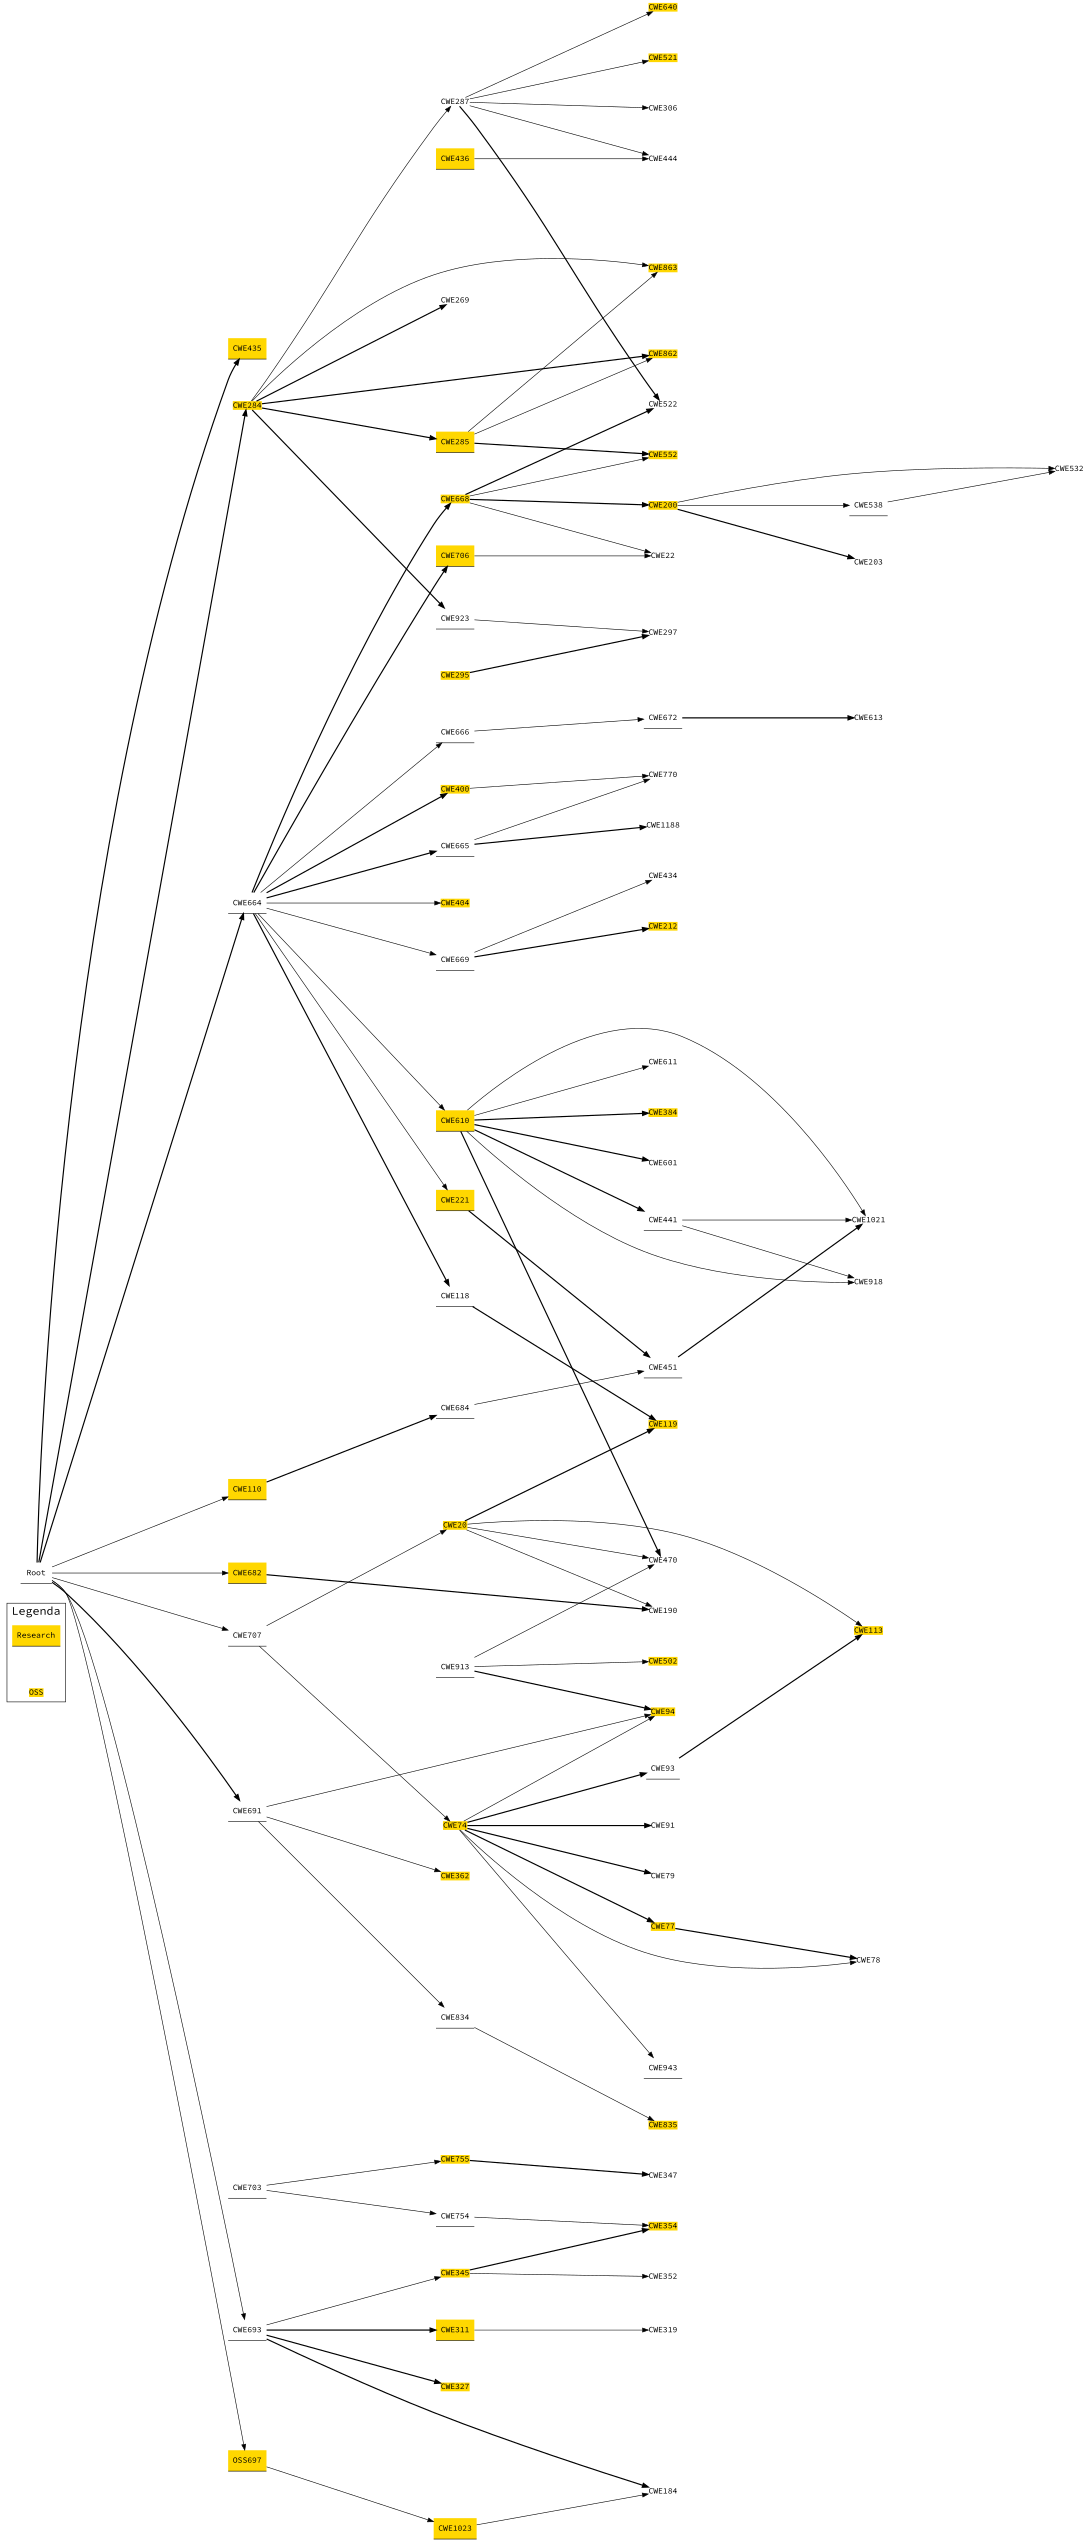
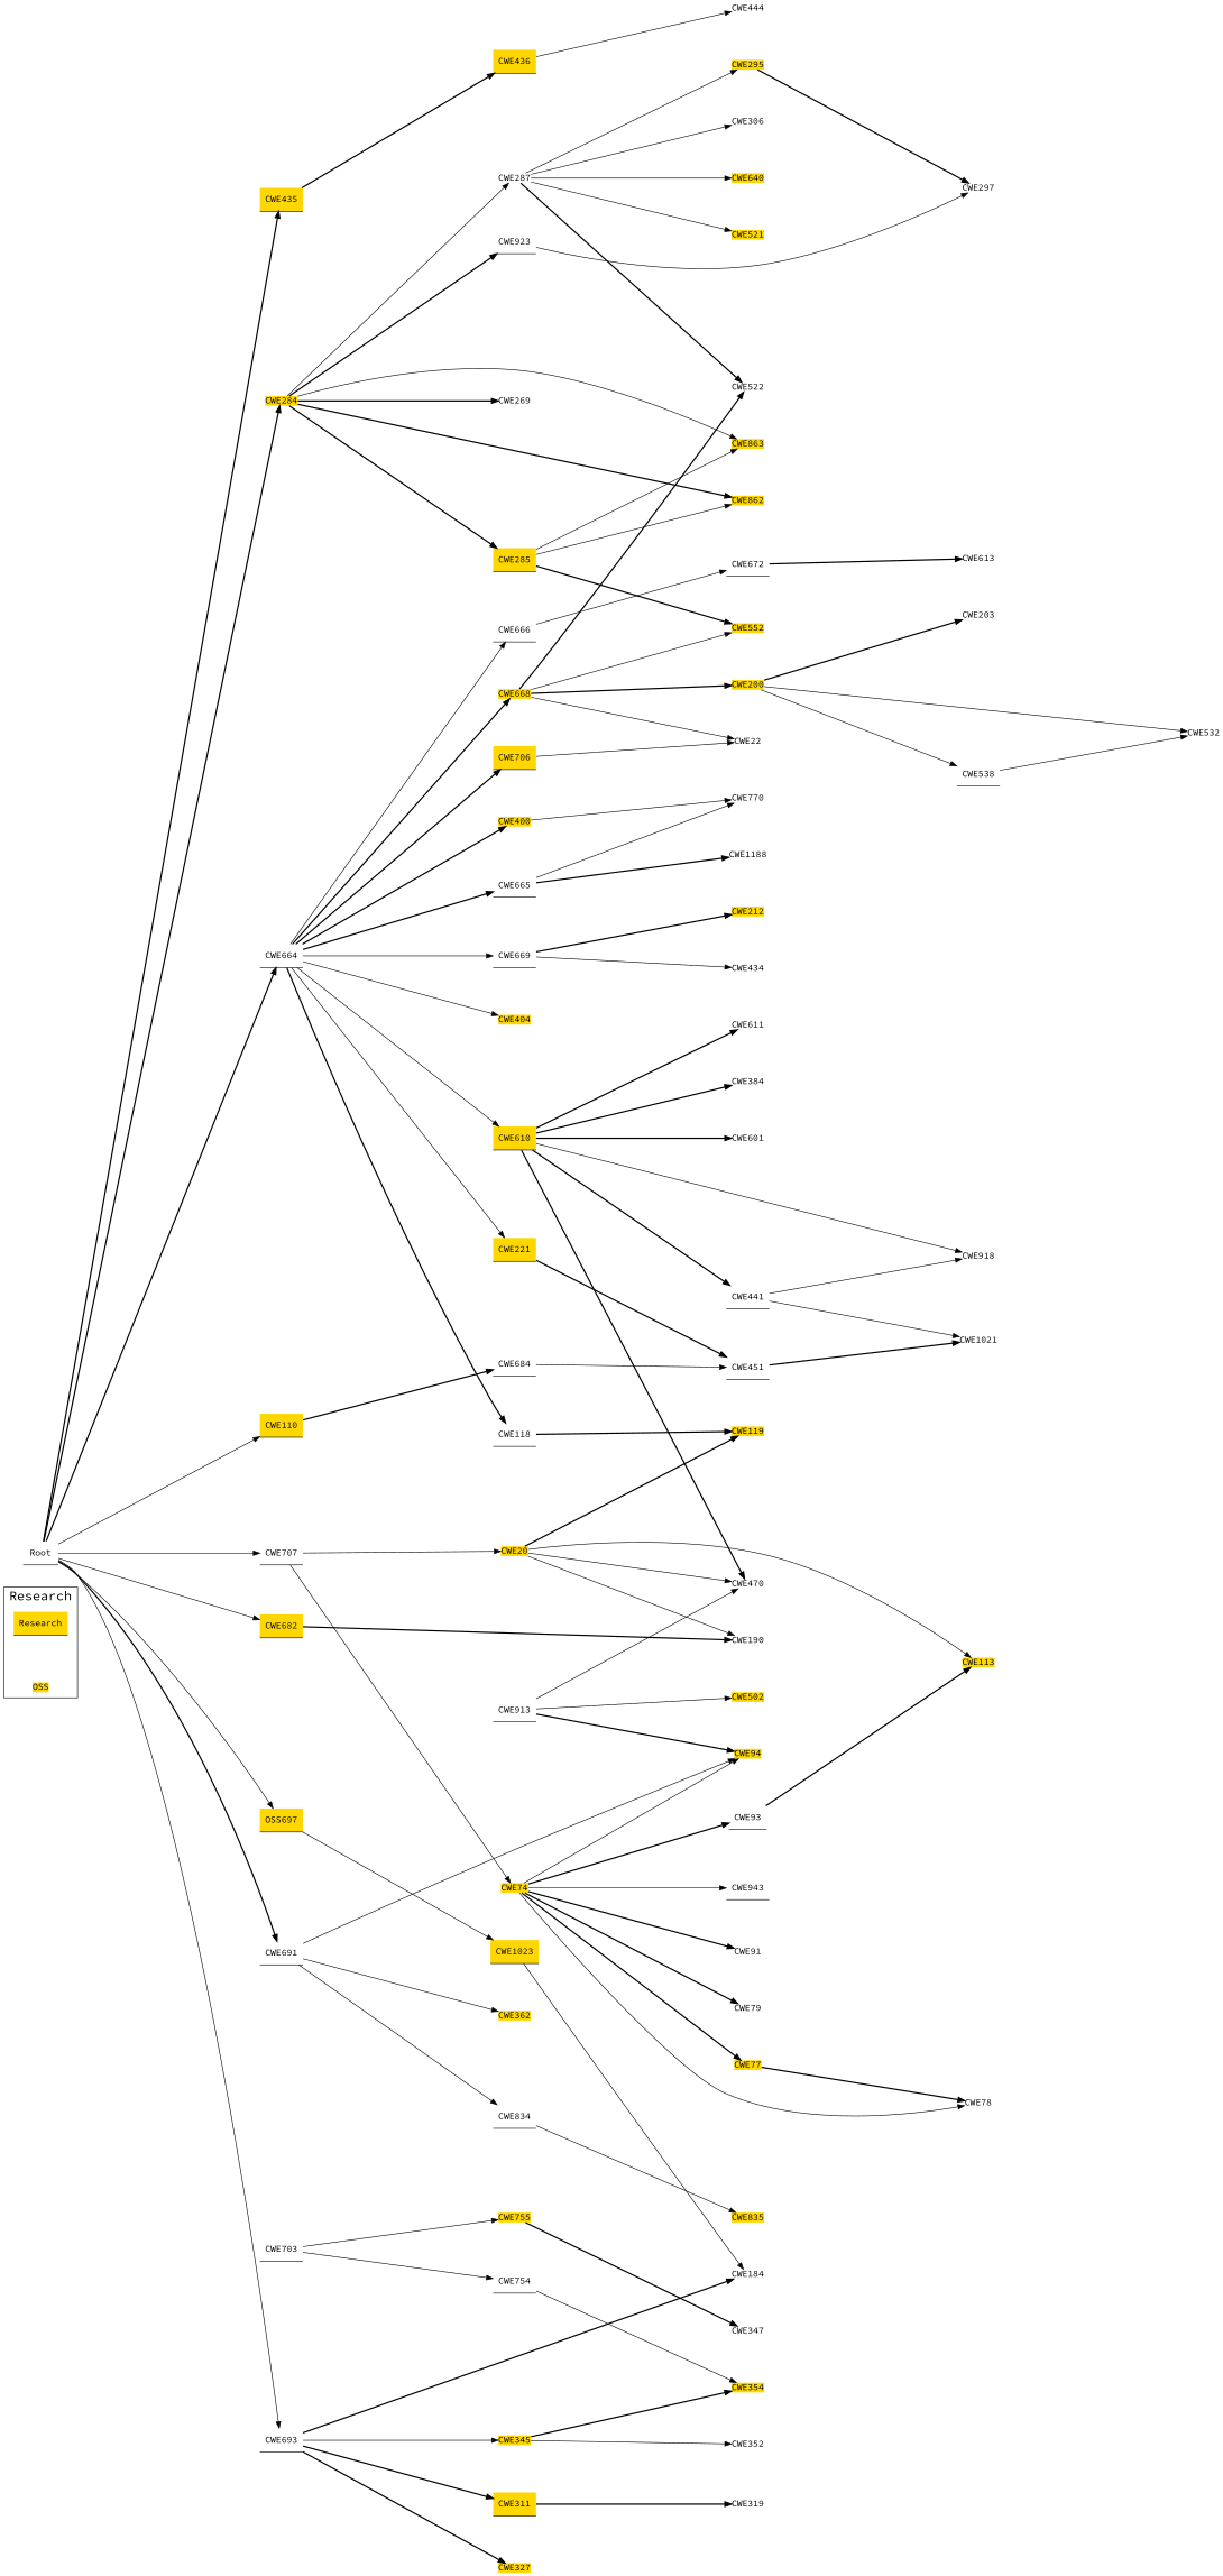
  digraph {
    fontname="Source Code Pro"
    nodesep=1
    rankdir=LR
    ranksep=4
    splines=true
    node [color=black fillcolor=white fontname="Source Code Pro" shape=plain style=filled]
    edge [fontname="Source Code Pro" style=solid]
    n1 [fillcolor=gold label=Research shape=underline]
    n2 [fillcolor=gold label=OSS]
    n3 [label=Root shape=underline]
    n4 [fillcolor=gold label=CWE284]
    n5 [label=CWE664 shape=underline]
    n6 [label=CWE707 shape=underline]
    n7 [label=CWE693 shape=underline]
    n8 [fillcolor=gold label=CWE682 shape=underline]
    n9 [label=CWE691 shape=underline]
    n10 [fillcolor=gold label=CWE435 shape=underline]
    n11 [fillcolor=gold label=OSS697 shape=underline]
    n12 [fillcolor=gold label=CWE110 shape=underline]
    n13 [label=CWE269]
    n14 [fillcolor=gold label=CWE862]
    n15 [label=CWE287]
    n16 [fillcolor=gold label=CWE863]
    n17 [fillcolor=gold label=CWE285 shape=underline]
    n18 [label=CWE923 shape=underline]
    n19 [fillcolor=gold label=CWE400]
    n20 [fillcolor=gold label=CWE404]
    n21 [fillcolor=gold label=CWE668]
    n22 [label=CWE669 shape=underline]
    n23 [fillcolor=gold label=CWE706 shape=underline]
    n24 [fillcolor=gold label=CWE610 shape=underline]
    n25 [label=CWE118 shape=underline]
    n26 [label=CWE665 shape=underline]
    n27 [fillcolor=gold label=CWE221 shape=underline]
    n28 [label=CWE666 shape=underline]
    n29 [fillcolor=gold label=CWE20]
    n30 [fillcolor=gold label=CWE74]
    n31 [fillcolor=gold label=CWE345]
    n32 [fillcolor=gold label=CWE327]
    n33 [label=CWE184]
    n34 [fillcolor=gold label=CWE311 shape=underline]
    n35 [label=CWE190]
    n36 [label=CWE703 shape=underline]
    n37 [fillcolor=gold label=CWE755]
    n38 [label=CWE754 shape=underline]
    n39 [fillcolor=gold label=CWE362]
    n40 [fillcolor=gold label=CWE94]
    n41 [label=CWE834 shape=underline]
    n42 [fillcolor=gold label=CWE436 shape=underline]
    n43 [fillcolor=gold label=CWE1023 shape=underline]
    n44 [label=CWE684 shape=underline]
    n45 [fillcolor=gold label=CWE295]
    n46 [label=CWE306]
    n47 [fillcolor=gold label=CWE640]
    n48 [label=CWE522]
    n49 [fillcolor=gold label=CWE521]
    n50 [fillcolor=gold label=CWE552]
    n51 [label=CWE297]
    n52 [label=CWE770]
    n53 [label=CWE22]
    n54 [fillcolor=gold label=CWE200]
    n55 [fillcolor=gold label=CWE212]
    n56 [label=CWE434]
    n57 [label=CWE601]
    n58 [label=CWE1021]
    n59 [label=CWE918]
    n60 [label=CWE611]
    n61 [label=CWE470]
-   n62 [fillcolor=gold label=CWE384]
+   n62 [label=CWE384]
    n63 [label=CWE441 shape=underline]
    n64 [fillcolor=gold label=CWE119]
    n65 [label=CWE913 shape=underline]
    n66 [fillcolor=gold label=CWE502]
    n67 [label=CWE1188]
    n68 [label=CWE451 shape=underline]
    n69 [label=CWE672 shape=underline]
    n70 [fillcolor=gold label=CWE113]
    n71 [label=CWE91]
    n72 [label=CWE79]
    n73 [label=CWE78]
    n74 [fillcolor=gold label=CWE77]
    n75 [label=CWE93 shape=underline]
    n76 [label=CWE943 shape=underline]
    n77 [fillcolor=gold label=CWE354]
    n78 [label=CWE352]
    n79 [label=CWE319]
    n80 [label=CWE347]
    n81 [fillcolor=gold label=CWE835]
    n82 [label=CWE444]
    n83 [label=CWE203]
    n84 [label=CWE532]
    n85 [label=CWE538 shape=underline]
    n86 [label=CWE613]
    subgraph cluster_1 {
      fontsize=20
-     label=Legenda
+     label=Research
      n1
      n2
    }
    n3 -> n4 [style=bold]
    n3 -> n5 [style=bold]
    n3 -> n6
    n3 -> n7
    n3 -> n8
    n3 -> n9 [style=bold]
    n3 -> n10 [style=bold]
    n3 -> n11
    n3 -> n12
    n4 -> n13 [style=bold]
    n4 -> n14 [style=bold]
    n4 -> n15
    n4 -> n16
    n4 -> n17 [style=bold]
    n4 -> n18 [style=bold]
    n5 -> n19 [style=bold]
    n5 -> n20
    n5 -> n21 [style=bold]
    n5 -> n22
    n5 -> n23 [style=bold]
    n5 -> n24
    n5 -> n25 [style=bold]
    n5 -> n26 [style=bold]
    n5 -> n27
    n5 -> n28
    n6 -> n29
    n6 -> n30
    n7 -> n31
    n7 -> n32 [style=bold]
    n7 -> n33 [style=bold]
    n7 -> n34 [style=bold]
    n8 -> n35 [style=bold]
    n9 -> n39
    n9 -> n40
    n9 -> n41
+   n10 -> n42 [style=bold]
    n11 -> n43
    n12 -> n44 [style=bold]
-   n15 -> n82
+   n15 -> n45
    n15 -> n46
    n15 -> n47
    n15 -> n48 [style=bold]
    n15 -> n49
    n17 -> n14
    n17 -> n16
    n17 -> n50 [style=bold]
    n18 -> n51
    n19 -> n52
    n21 -> n48 [style=bold]
    n21 -> n50
    n21 -> n53
    n21 -> n54 [style=bold]
    n22 -> n55 [style=bold]
    n22 -> n56
    n23 -> n53
    n24 -> n57 [style=bold]
-   n24 -> n58
    n24 -> n59
-   n24 -> n60
+   n24 -> n60 [style=bold]
    n24 -> n61 [style=bold]
    n24 -> n62 [style=bold]
    n24 -> n63 [style=bold]
    n25 -> n64 [style=bold]
    n26 -> n52
    n26 -> n67 [style=bold]
    n27 -> n68 [style=bold]
    n28 -> n69
    n29 -> n35
    n29 -> n61
    n29 -> n64 [style=bold]
    n29 -> n70
    n30 -> n40
    n30 -> n71 [style=bold]
    n30 -> n72 [style=bold]
    n30 -> n73
    n30 -> n74 [style=bold]
    n30 -> n75 [style=bold]
    n30 -> n76
    n31 -> n77 [style=bold]
    n31 -> n78
-   n34 -> n79
+   n34 -> n79 [style=bold]
    n36 -> n37
    n36 -> n38
    n37 -> n80 [style=bold]
    n38 -> n77
    n41 -> n81
    n42 -> n82
    n43 -> n33
    n44 -> n68
    n45 -> n51 [style=bold]
    n54 -> n83 [style=bold]
    n54 -> n84
    n54 -> n85
    n63 -> n58
    n63 -> n59
    n65 -> n40 [style=bold]
    n65 -> n61
    n65 -> n66
    n68 -> n58 [style=bold]
    n69 -> n86 [style=bold]
    n74 -> n73 [style=bold]
    n75 -> n70 [style=bold]
    n85 -> n84
  }
